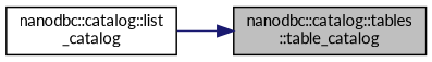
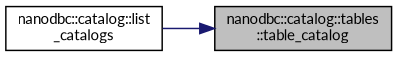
  digraph {
    rankdir=RL
    fontname=Lato
    node [color=black fontname=Lato fontsize=10 shape=record style=filled]
    n1 [fillcolor=grey75 fontcolor=black height=0.2 label="nanodbc::catalog::tables\l::table_catalog" width=0.4]
-   n2 [fillcolor=white height=0.2 label="nanodbc::catalog::list\l_catalog" width=0.4]
+   n2 [fillcolor=white height=0.2 label="nanodbc::catalog::list\l_catalogs" width=0.4]
    n1 -> n2 [color=midnightblue dir=back fontname=Lato fontsize=10 labelfontname=Helvetica labelfontsize=10 style=solid]
  }
